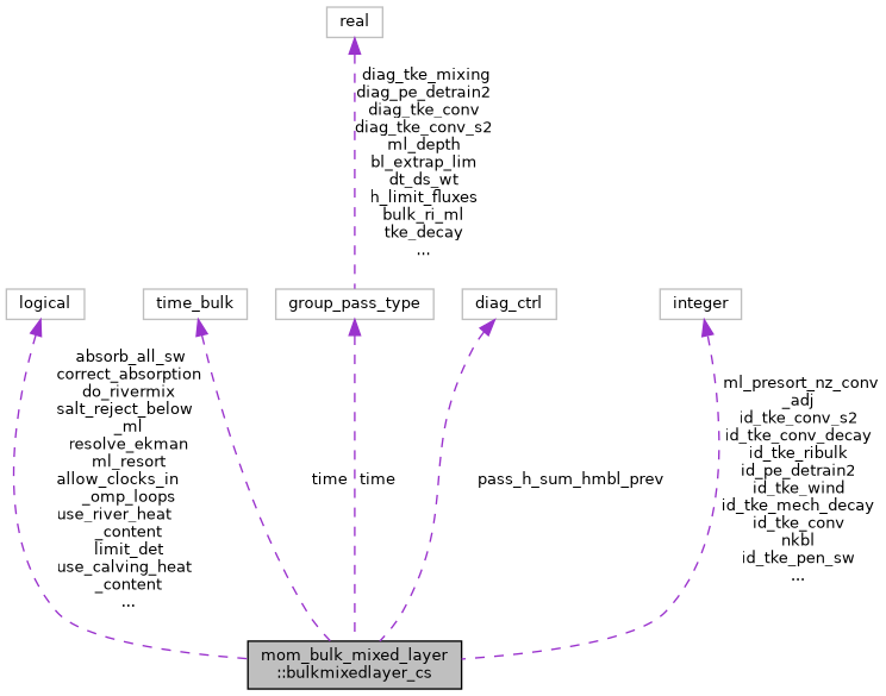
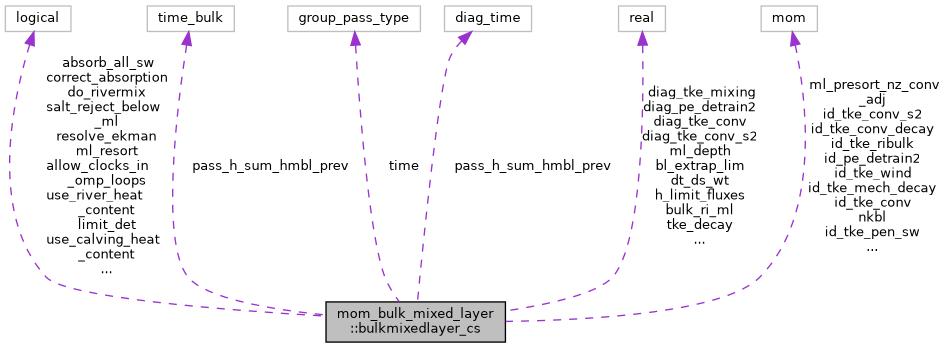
  digraph {
    node [color=grey75 fillcolor=white fontname=Helvetica fontsize=10 shape=record style=filled]
    edge [color=darkorchid3 dir=back fontname=Helvetica fontsize=10 labelfontname=Helvetica labelfontsize=10 style=dashed]
    n1 [color=black fillcolor=grey75 fontcolor=black height=0.2 label="mom_bulk_mixed_layer\l::bulkmixedlayer_cs" width=0.4]
    n2 [height=0.2 label=logical width=0.4]
    n3 [height=0.2 label=time_bulk width=0.4]
    n4 [height=0.2 label=group_pass_type width=0.4]
-   n5 [height=0.2 label=diag_ctrl width=0.4]
+   n5 [height=0.2 label=diag_time width=0.4]
    n6 [height=0.2 label=real width=0.4]
-   n7 [height=0.2 label=integer width=0.4]
+   n7 [height=0.2 label=mom width=0.4]
    n2 -> n1 [label=" absorb_all_sw\ncorrect_absorption\ndo_rivermix\nsalt_reject_below\l_ml\nresolve_ekman\nml_resort\nallow_clocks_in\l_omp_loops\nuse_river_heat\l_content\nlimit_det\nuse_calving_heat\l_content\n..."]
-   n3 -> n1 [label=" time"]
+   n3 -> n1 [label=" pass_h_sum_hmbl_prev"]
    n4 -> n1 [label=" time"]
    n5 -> n1 [label=" pass_h_sum_hmbl_prev"]
-   n6 -> n4 [label=" diag_tke_mixing\ndiag_pe_detrain2\ndiag_tke_conv\ndiag_tke_conv_s2\nml_depth\nbl_extrap_lim\ndt_ds_wt\nh_limit_fluxes\nbulk_ri_ml\ntke_decay\n..."]
+   n6 -> n1 [label=" diag_tke_mixing\ndiag_pe_detrain2\ndiag_tke_conv\ndiag_tke_conv_s2\nml_depth\nbl_extrap_lim\ndt_ds_wt\nh_limit_fluxes\nbulk_ri_ml\ntke_decay\n..."]
    n7 -> n1 [label=" ml_presort_nz_conv\l_adj\nid_tke_conv_s2\nid_tke_conv_decay\nid_tke_ribulk\nid_pe_detrain2\nid_tke_wind\nid_tke_mech_decay\nid_tke_conv\nnkbl\nid_tke_pen_sw\n..."]
  }
